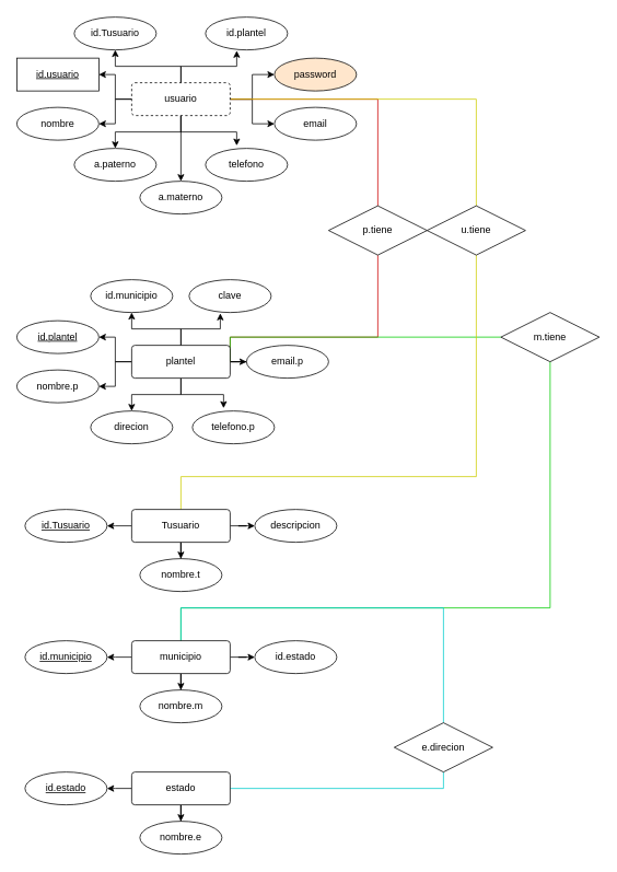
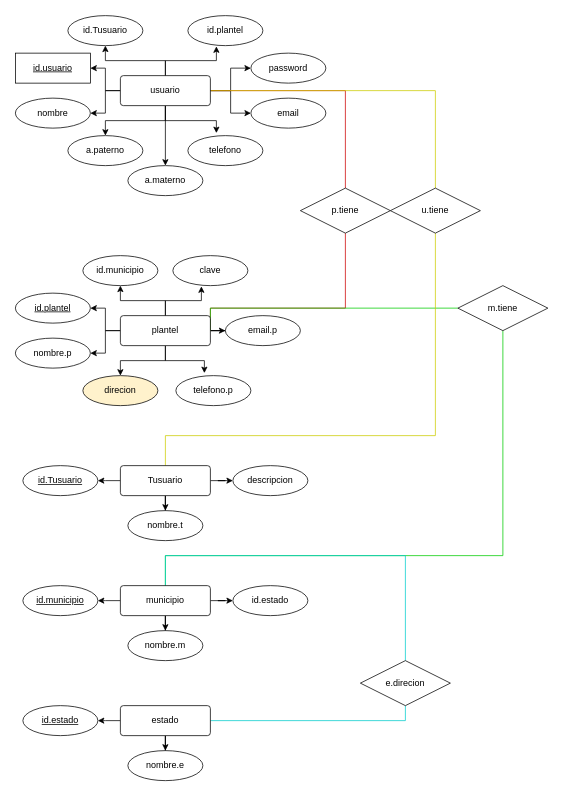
  <mxCell id="0" />
  <mxCell id="1" parent="0" />
  <mxCell id="2" style="edgeStyle=orthogonalEdgeStyle;rounded=0;orthogonalLoop=1;jettySize=auto;html=1;" edge="1" parent="1" source="13" target="14"><mxGeometry relative="1" as="geometry" /></mxCell>
  <mxCell id="3" style="edgeStyle=orthogonalEdgeStyle;rounded=0;orthogonalLoop=1;jettySize=auto;html=1;entryX=0.38;entryY=1.025;entryDx=0;entryDy=0;entryPerimeter=0;" edge="1" parent="1" source="13" target="15"><mxGeometry relative="1" as="geometry" /></mxCell>
  <mxCell id="4" style="edgeStyle=orthogonalEdgeStyle;rounded=0;orthogonalLoop=1;jettySize=auto;html=1;entryX=0;entryY=0.5;entryDx=0;entryDy=0;" edge="1" parent="1" source="13" target="18"><mxGeometry relative="1" as="geometry" /></mxCell>
  <mxCell id="5" style="edgeStyle=orthogonalEdgeStyle;rounded=0;orthogonalLoop=1;jettySize=auto;html=1;entryX=0;entryY=0.5;entryDx=0;entryDy=0;" edge="1" parent="1" source="13" target="20"><mxGeometry relative="1" as="geometry" /></mxCell>
  <mxCell id="6" style="edgeStyle=orthogonalEdgeStyle;rounded=0;orthogonalLoop=1;jettySize=auto;html=1;entryX=0.38;entryY=-0.086;entryDx=0;entryDy=0;entryPerimeter=0;" edge="1" parent="1" source="13" target="21"><mxGeometry relative="1" as="geometry" /></mxCell>
  <mxCell id="7" style="edgeStyle=orthogonalEdgeStyle;rounded=0;orthogonalLoop=1;jettySize=auto;html=1;entryX=0.5;entryY=0;entryDx=0;entryDy=0;" edge="1" parent="1" source="13" target="16"><mxGeometry relative="1" as="geometry" /></mxCell>
  <mxCell id="8" style="edgeStyle=orthogonalEdgeStyle;rounded=0;orthogonalLoop=1;jettySize=auto;html=1;entryX=0.5;entryY=0;entryDx=0;entryDy=0;" edge="1" parent="1" source="13" target="22"><mxGeometry relative="1" as="geometry" /></mxCell>
  <mxCell id="9" style="edgeStyle=orthogonalEdgeStyle;rounded=0;orthogonalLoop=1;jettySize=auto;html=1;entryX=1;entryY=0.5;entryDx=0;entryDy=0;" edge="1" parent="1" source="13" target="17"><mxGeometry relative="1" as="geometry" /></mxCell>
  <mxCell id="10" style="edgeStyle=orthogonalEdgeStyle;rounded=0;orthogonalLoop=1;jettySize=auto;html=1;entryX=1;entryY=0.5;entryDx=0;entryDy=0;" edge="1" parent="1" source="13" target="19"><mxGeometry relative="1" as="geometry" /></mxCell>
  <mxCell id="11" style="edgeStyle=orthogonalEdgeStyle;rounded=0;orthogonalLoop=1;jettySize=auto;html=1;entryX=0.5;entryY=0;entryDx=0;entryDy=0;endArrow=none;endFill=0;strokeColor=#CC0000;" edge="1" parent="1" source="13" target="40"><mxGeometry relative="1" as="geometry" /></mxCell>
  <mxCell id="12" style="edgeStyle=orthogonalEdgeStyle;rounded=0;orthogonalLoop=1;jettySize=auto;html=1;entryX=0.5;entryY=0;entryDx=0;entryDy=0;endArrow=none;endFill=0;strokeColor=#CCCC00;" edge="1" parent="1" source="13" target="49"><mxGeometry relative="1" as="geometry" /></mxCell>
- <mxCell id="13" value="usuario" style="rounded=1;arcSize=10;whiteSpace=wrap;html=1;align=center;dashed=1;" vertex="1" parent="1"><mxGeometry x="160" y="100" width="120" height="40" as="geometry" /></mxCell>
+ <mxCell id="13" value="usuario" style="rounded=1;arcSize=10;whiteSpace=wrap;html=1;align=center;" vertex="1" parent="1"><mxGeometry x="160" y="100" width="120" height="40" as="geometry" /></mxCell>
  <mxCell id="14" value="id.Tusuario" style="ellipse;whiteSpace=wrap;html=1;align=center;" vertex="1" parent="1"><mxGeometry x="90" width="100" height="40" as="geometry" y="20" /></mxCell>
  <mxCell id="15" value="id.plantel" style="ellipse;whiteSpace=wrap;html=1;align=center;" vertex="1" parent="1"><mxGeometry x="250" width="100" height="40" as="geometry" y="20" /></mxCell>
  <mxCell id="16" value="a.paterno" style="ellipse;whiteSpace=wrap;html=1;align=center;" vertex="1" parent="1"><mxGeometry x="90" y="180" width="100" height="40" as="geometry" /></mxCell>
  <mxCell id="17" value="id.usuario" style="whiteSpace=wrap;html=1;align=center;fontStyle=4;rounded=0;" vertex="1" parent="1"><mxGeometry y="70" width="100" height="40" as="geometry" x="20" /></mxCell>
- <mxCell id="18" value="password" style="ellipse;whiteSpace=wrap;html=1;align=center;fillColor=#ffe6cc;" vertex="1" parent="1"><mxGeometry x="334" y="70" width="100" height="40" as="geometry" /></mxCell>
+ <mxCell id="18" value="password" style="ellipse;whiteSpace=wrap;html=1;align=center;" vertex="1" parent="1"><mxGeometry x="334" y="70" width="100" height="40" as="geometry" /></mxCell>
  <mxCell id="19" value="nombre" style="ellipse;whiteSpace=wrap;html=1;align=center;" vertex="1" parent="1"><mxGeometry y="130" width="100" height="40" as="geometry" x="20" /></mxCell>
  <mxCell id="20" value="email" style="ellipse;whiteSpace=wrap;html=1;align=center;" vertex="1" parent="1"><mxGeometry x="334" y="130" width="100" height="40" as="geometry" /></mxCell>
  <mxCell id="21" value="telefono" style="ellipse;whiteSpace=wrap;html=1;align=center;" vertex="1" parent="1"><mxGeometry x="250" y="180" width="100" height="40" as="geometry" /></mxCell>
  <mxCell id="22" value="a.materno" style="ellipse;whiteSpace=wrap;html=1;align=center;" vertex="1" parent="1"><mxGeometry x="170" y="220" width="100" height="40" as="geometry" /></mxCell>
  <mxCell id="23" style="edgeStyle=orthogonalEdgeStyle;rounded=0;orthogonalLoop=1;jettySize=auto;html=1;" edge="1" parent="1" source="32" target="33"><mxGeometry relative="1" as="geometry" /></mxCell>
  <mxCell id="24" style="edgeStyle=orthogonalEdgeStyle;rounded=0;orthogonalLoop=1;jettySize=auto;html=1;entryX=0.38;entryY=1.025;entryDx=0;entryDy=0;entryPerimeter=0;" edge="1" parent="1" source="32" target="34"><mxGeometry relative="1" as="geometry" /></mxCell>
  <mxCell id="25" style="edgeStyle=orthogonalEdgeStyle;rounded=0;orthogonalLoop=1;jettySize=auto;html=1;entryX=0;entryY=0.5;entryDx=0;entryDy=0;" edge="1" parent="1" source="32" target="38"><mxGeometry relative="1" as="geometry" /></mxCell>
  <mxCell id="26" style="edgeStyle=orthogonalEdgeStyle;rounded=0;orthogonalLoop=1;jettySize=auto;html=1;entryX=0.38;entryY=-0.086;entryDx=0;entryDy=0;entryPerimeter=0;" edge="1" parent="1" source="32" target="39"><mxGeometry relative="1" as="geometry" /></mxCell>
  <mxCell id="27" style="edgeStyle=orthogonalEdgeStyle;rounded=0;orthogonalLoop=1;jettySize=auto;html=1;entryX=0.5;entryY=0;entryDx=0;entryDy=0;" edge="1" parent="1" source="32" target="35"><mxGeometry relative="1" as="geometry" /></mxCell>
  <mxCell id="28" style="edgeStyle=orthogonalEdgeStyle;rounded=0;orthogonalLoop=1;jettySize=auto;html=1;entryX=1;entryY=0.5;entryDx=0;entryDy=0;" edge="1" parent="1" source="32" target="36"><mxGeometry relative="1" as="geometry" /></mxCell>
  <mxCell id="29" style="edgeStyle=orthogonalEdgeStyle;rounded=0;orthogonalLoop=1;jettySize=auto;html=1;entryX=1;entryY=0.5;entryDx=0;entryDy=0;" edge="1" parent="1" source="32" target="37"><mxGeometry relative="1" as="geometry" /></mxCell>
  <mxCell id="30" style="edgeStyle=orthogonalEdgeStyle;rounded=0;orthogonalLoop=1;jettySize=auto;html=1;exitX=1;exitY=0.5;exitDx=0;exitDy=0;entryX=0.5;entryY=1;entryDx=0;entryDy=0;endArrow=none;endFill=0;strokeColor=#CC0000;" edge="1" parent="1" source="32" target="40"><mxGeometry relative="1" as="geometry"><Array as="points"><mxPoint x="280" y="410" /><mxPoint x="460" y="410" /></Array></mxGeometry></mxCell>
  <mxCell id="31" style="edgeStyle=orthogonalEdgeStyle;rounded=0;orthogonalLoop=1;jettySize=auto;html=1;exitX=1;exitY=0.5;exitDx=0;exitDy=0;entryX=0;entryY=0.5;entryDx=0;entryDy=0;endArrow=none;endFill=0;strokeColor=#00CC00;" edge="1" parent="1" source="32" target="59"><mxGeometry relative="1" as="geometry"><mxPoint x="610" y="410" as="targetPoint" /><Array as="points"><mxPoint x="280" y="410" /></Array></mxGeometry></mxCell>
  <mxCell id="32" value="plantel" style="rounded=1;arcSize=10;whiteSpace=wrap;html=1;align=center;" vertex="1" parent="1"><mxGeometry x="160" y="420" width="120" height="40" as="geometry" /></mxCell>
  <mxCell id="33" value="id.municipio" style="ellipse;whiteSpace=wrap;html=1;align=center;" vertex="1" parent="1"><mxGeometry x="110" y="340" width="100" height="40" as="geometry" /></mxCell>
  <mxCell id="34" value="clave" style="ellipse;whiteSpace=wrap;html=1;align=center;" vertex="1" parent="1"><mxGeometry x="230" y="340" width="100" height="40" as="geometry" /></mxCell>
- <mxCell id="35" value="direcion" style="ellipse;whiteSpace=wrap;html=1;align=center;" vertex="1" parent="1"><mxGeometry x="110" y="500" width="100" height="40" as="geometry" /></mxCell>
+ <mxCell id="35" value="direcion" style="ellipse;whiteSpace=wrap;html=1;align=center;fillColor=#fff2cc;" vertex="1" parent="1"><mxGeometry x="110" y="500" width="100" height="40" as="geometry" /></mxCell>
  <mxCell id="36" value="id.plantel" style="ellipse;whiteSpace=wrap;html=1;align=center;fontStyle=4;" vertex="1" parent="1"><mxGeometry y="390" width="100" height="40" as="geometry" x="20" /></mxCell>
  <mxCell id="37" value="nombre.p" style="ellipse;whiteSpace=wrap;html=1;align=center;" vertex="1" parent="1"><mxGeometry y="450" width="100" height="40" as="geometry" x="20" /></mxCell>
  <mxCell id="38" value="email.p" style="ellipse;whiteSpace=wrap;html=1;align=center;" vertex="1" parent="1"><mxGeometry x="300" y="420" width="100" height="40" as="geometry" /></mxCell>
  <mxCell id="39" value="telefono.p" style="ellipse;whiteSpace=wrap;html=1;align=center;" vertex="1" parent="1"><mxGeometry x="234" y="500" width="100" height="40" as="geometry" /></mxCell>
  <mxCell id="40" value="p.tiene" style="shape=rhombus;perimeter=rhombusPerimeter;whiteSpace=wrap;html=1;align=center;" vertex="1" parent="1"><mxGeometry x="400" y="250" width="120" height="60" as="geometry" /></mxCell>
  <mxCell id="41" style="edgeStyle=orthogonalEdgeStyle;rounded=0;orthogonalLoop=1;jettySize=auto;html=1;entryX=0;entryY=0.5;entryDx=0;entryDy=0;" edge="1" parent="1" source="45" target="46"><mxGeometry relative="1" as="geometry" /></mxCell>
  <mxCell id="42" style="edgeStyle=orthogonalEdgeStyle;rounded=0;orthogonalLoop=1;jettySize=auto;html=1;entryX=0.5;entryY=0;entryDx=0;entryDy=0;" edge="1" parent="1" source="45" target="47"><mxGeometry relative="1" as="geometry" /></mxCell>
  <mxCell id="43" style="edgeStyle=orthogonalEdgeStyle;rounded=0;orthogonalLoop=1;jettySize=auto;html=1;entryX=1;entryY=0.5;entryDx=0;entryDy=0;" edge="1" parent="1" source="45"><mxGeometry relative="1" as="geometry"><mxPoint x="130" y="640" as="targetPoint" /></mxGeometry></mxCell>
  <mxCell id="44" style="edgeStyle=orthogonalEdgeStyle;rounded=0;orthogonalLoop=1;jettySize=auto;html=1;entryX=0.5;entryY=1;entryDx=0;entryDy=0;endArrow=none;endFill=0;strokeColor=#CCCC00;" edge="1" parent="1" source="45" target="49"><mxGeometry relative="1" as="geometry"><Array as="points"><mxPoint x="220" y="580" /><mxPoint x="580" y="580" /></Array></mxGeometry></mxCell>
  <mxCell id="45" value="Tusuario" style="rounded=1;arcSize=10;whiteSpace=wrap;html=1;align=center;" vertex="1" parent="1"><mxGeometry x="160" y="620" width="120" height="40" as="geometry" /></mxCell>
  <mxCell id="46" value="descripcion" style="ellipse;whiteSpace=wrap;html=1;align=center;" vertex="1" parent="1"><mxGeometry x="310" y="620" width="100" height="40" as="geometry" /></mxCell>
  <mxCell id="47" value="nombre.t" style="ellipse;whiteSpace=wrap;html=1;align=center;" vertex="1" parent="1"><mxGeometry x="170" y="680" width="100" height="40" as="geometry" /></mxCell>
  <mxCell id="48" value="id.Tusuario" style="ellipse;whiteSpace=wrap;html=1;align=center;fontStyle=4;" vertex="1" parent="1"><mxGeometry x="30" y="620" width="100" height="40" as="geometry" /></mxCell>
  <mxCell id="49" value="u.tiene" style="shape=rhombus;perimeter=rhombusPerimeter;whiteSpace=wrap;html=1;align=center;" vertex="1" parent="1"><mxGeometry x="520" y="250" width="120" height="60" as="geometry" /></mxCell>
  <mxCell id="50" style="edgeStyle=orthogonalEdgeStyle;rounded=0;orthogonalLoop=1;jettySize=auto;html=1;entryX=0;entryY=0.5;entryDx=0;entryDy=0;" edge="1" parent="1" source="55" target="56"><mxGeometry relative="1" as="geometry" /></mxCell>
  <mxCell id="51" style="edgeStyle=orthogonalEdgeStyle;rounded=0;orthogonalLoop=1;jettySize=auto;html=1;entryX=0.5;entryY=0;entryDx=0;entryDy=0;" edge="1" parent="1" source="55" target="57"><mxGeometry relative="1" as="geometry" /></mxCell>
  <mxCell id="52" style="edgeStyle=orthogonalEdgeStyle;rounded=0;orthogonalLoop=1;jettySize=auto;html=1;entryX=1;entryY=0.5;entryDx=0;entryDy=0;" edge="1" parent="1" source="55"><mxGeometry relative="1" as="geometry"><mxPoint x="130" y="800" as="targetPoint" /></mxGeometry></mxCell>
  <mxCell id="53" style="edgeStyle=orthogonalEdgeStyle;rounded=0;orthogonalLoop=1;jettySize=auto;html=1;entryX=0.5;entryY=1;entryDx=0;entryDy=0;endArrow=none;endFill=0;strokeColor=#00CC00;" edge="1" parent="1" source="55" target="59"><mxGeometry relative="1" as="geometry"><Array as="points"><mxPoint x="220" y="740" /><mxPoint x="670" y="740" /></Array></mxGeometry></mxCell>
  <mxCell id="54" style="edgeStyle=orthogonalEdgeStyle;rounded=0;orthogonalLoop=1;jettySize=auto;html=1;entryX=0.5;entryY=0;entryDx=0;entryDy=0;strokeColor=#00CCCC;endArrow=none;endFill=0;" edge="1" parent="1" source="55" target="66"><mxGeometry relative="1" as="geometry"><Array as="points"><mxPoint x="220" y="740" /><mxPoint x="540" y="740" /></Array></mxGeometry></mxCell>
  <mxCell id="55" value="municipio" style="rounded=1;arcSize=10;whiteSpace=wrap;html=1;align=center;" vertex="1" parent="1"><mxGeometry x="160" y="780" width="120" height="40" as="geometry" /></mxCell>
  <mxCell id="56" value="id.estado" style="ellipse;whiteSpace=wrap;html=1;align=center;" vertex="1" parent="1"><mxGeometry x="310" y="780" width="100" height="40" as="geometry" /></mxCell>
  <mxCell id="57" value="nombre.m" style="ellipse;whiteSpace=wrap;html=1;align=center;" vertex="1" parent="1"><mxGeometry x="170" y="840" width="100" height="40" as="geometry" /></mxCell>
  <mxCell id="58" value="id.municipio" style="ellipse;whiteSpace=wrap;html=1;align=center;fontStyle=4;" vertex="1" parent="1"><mxGeometry x="30" y="780" width="100" height="40" as="geometry" /></mxCell>
  <mxCell id="59" value="m.tiene" style="shape=rhombus;perimeter=rhombusPerimeter;whiteSpace=wrap;html=1;align=center;" vertex="1" parent="1"><mxGeometry x="610" y="380" width="120" height="60" as="geometry" /></mxCell>
  <mxCell id="60" style="edgeStyle=orthogonalEdgeStyle;rounded=0;orthogonalLoop=1;jettySize=auto;html=1;entryX=0.5;entryY=1;entryDx=0;entryDy=0;strokeColor=#00CCCC;endArrow=none;endFill=0;" edge="1" parent="1" source="63" target="66"><mxGeometry relative="1" as="geometry"><mxPoint x="310" y="960" as="targetPoint" /></mxGeometry></mxCell>
  <mxCell id="61" style="edgeStyle=orthogonalEdgeStyle;rounded=0;orthogonalLoop=1;jettySize=auto;html=1;entryX=0.5;entryY=0;entryDx=0;entryDy=0;" edge="1" parent="1" source="63" target="64"><mxGeometry relative="1" as="geometry" /></mxCell>
  <mxCell id="62" style="edgeStyle=orthogonalEdgeStyle;rounded=0;orthogonalLoop=1;jettySize=auto;html=1;entryX=1;entryY=0.5;entryDx=0;entryDy=0;" edge="1" parent="1" source="63"><mxGeometry relative="1" as="geometry"><mxPoint x="130" y="960" as="targetPoint" /></mxGeometry></mxCell>
  <mxCell id="63" value="estado" style="rounded=1;arcSize=10;whiteSpace=wrap;html=1;align=center;" vertex="1" parent="1"><mxGeometry x="160" y="940" width="120" height="40" as="geometry" /></mxCell>
  <mxCell id="64" value="nombre.e" style="ellipse;whiteSpace=wrap;html=1;align=center;" vertex="1" parent="1"><mxGeometry x="170" y="1000" width="100" height="40" as="geometry" /></mxCell>
  <mxCell id="65" value="id.estado" style="ellipse;whiteSpace=wrap;html=1;align=center;fontStyle=4;" vertex="1" parent="1"><mxGeometry x="30" y="940" width="100" height="40" as="geometry" /></mxCell>
  <mxCell id="66" value="e.direcion" style="shape=rhombus;perimeter=rhombusPerimeter;whiteSpace=wrap;html=1;align=center;" vertex="1" parent="1"><mxGeometry x="480" y="880" width="120" height="60" as="geometry" /></mxCell>
